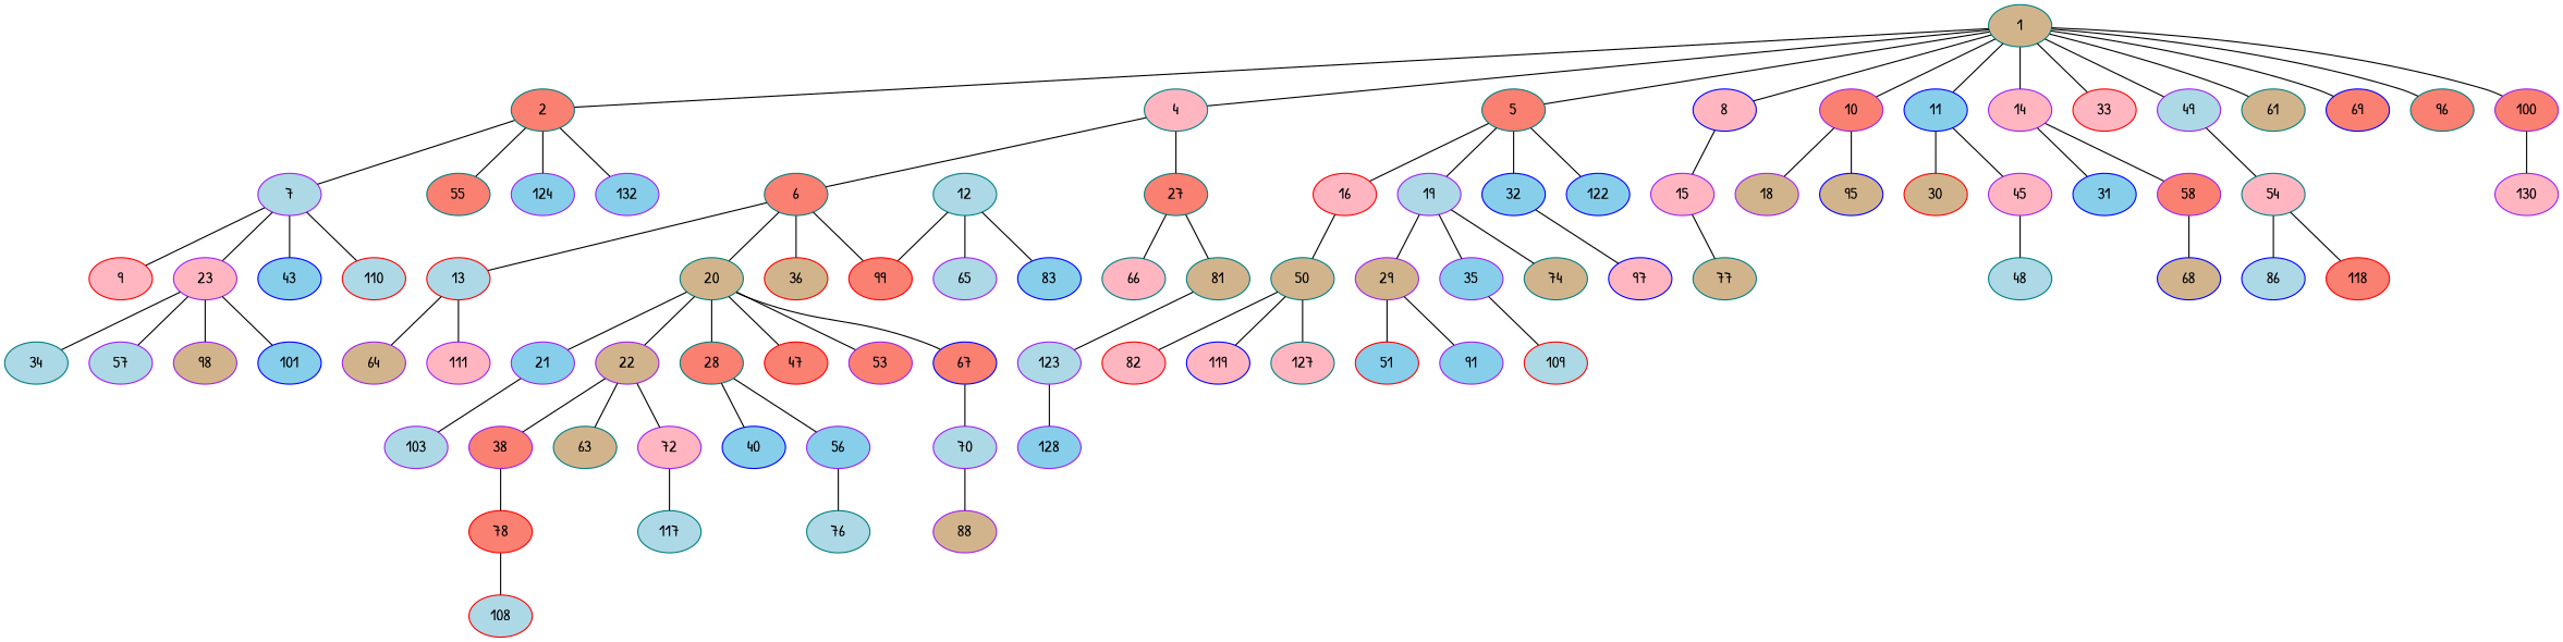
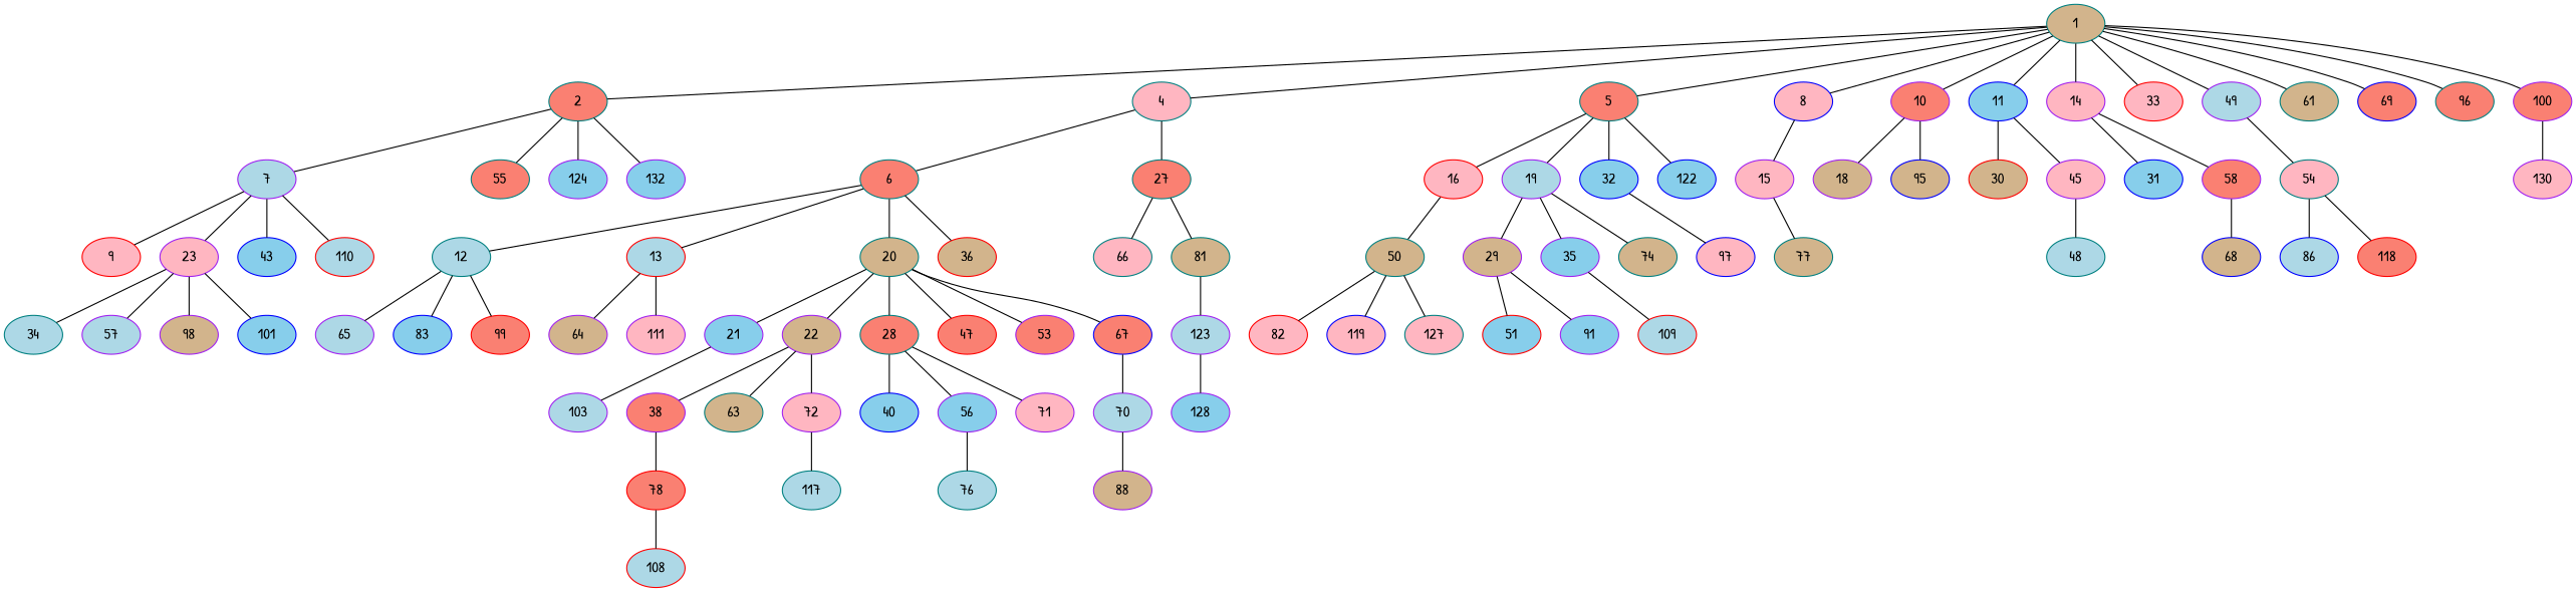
  graph {
    fontname="Patrick Hand"
    node [color=purple fillcolor=lightpink fontname="Patrick Hand" style=filled]
    edge [fontname="Patrick Hand"]
    1 [color=teal fillcolor=tan super="+3"]
    2 [color=teal fillcolor=salmon super="+89"]
    4 [color=teal super="+26"]
    5 [color=teal fillcolor=salmon super="+25"]
    8 [color=blue]
    10 [fillcolor=salmon super="+75"]
    11 [color=blue fillcolor=skyblue super="+37"]
    14 [super="+112"]
    33 [color=red]
    49 [fillcolor=lightblue super="+116"]
    61 [color=teal fillcolor=tan]
    69 [color=blue fillcolor=salmon super="+113"]
    96 [color=teal fillcolor=salmon]
    100 [fillcolor=salmon]
    7 [fillcolor=lightblue super="+42"]
    55 [color=teal fillcolor=salmon]
    124 [fillcolor=skyblue]
    132 [fillcolor=skyblue]
    6 [color=teal fillcolor=salmon super="+17"]
    27 [color=teal fillcolor=salmon super="+102"]
    16 [color=red]
    19 [fillcolor=lightblue super="+52"]
    32 [color=blue fillcolor=skyblue super="+115"]
    122 [color=blue fillcolor=skyblue super="+125"]
    15 [super="+41"]
    18 [fillcolor=tan]
    95 [color=blue fillcolor=tan]
    30 [color=red fillcolor=tan super="+59"]
    45
    31 [color=blue fillcolor=skyblue]
    58 [fillcolor=salmon super="+126"]
    54 [color=teal super="+90"]
    130
    9 [color=red]
    23 [super="+24"]
    43 [color=blue fillcolor=skyblue]
    110 [color=red fillcolor=lightblue]
    12 [color=teal fillcolor=lightblue]
    13 [color=red fillcolor=lightblue super="+39"]
    20 [color=teal fillcolor=tan super="+46"]
    36 [color=red fillcolor=tan]
    66 [color=teal]
    81 [color=teal fillcolor=tan super="+87"]
    50 [color=teal fillcolor=tan super="+62"]
    29 [fillcolor=tan]
    35 [fillcolor=skyblue]
    74 [color=teal fillcolor=tan super="+105"]
    97 [color=blue]
    65 [fillcolor=lightblue super="+104"]
    83 [color=blue fillcolor=skyblue super="+85"]
    99 [color=red fillcolor=salmon]
    64 [fillcolor=tan]
    111 [super="+114"]
    21 [fillcolor=skyblue super="+79"]
    22 [fillcolor=tan super="+60"]
    28 [color=teal fillcolor=salmon super="+44"]
    47 [color=red fillcolor=salmon]
    53 [fillcolor=salmon super="+131"]
    67 [color=blue fillcolor=salmon]
    34 [color=teal fillcolor=lightblue super="+84"]
    57 [fillcolor=lightblue super="+92"]
    98 [fillcolor=tan super="+120"]
    101 [color=blue fillcolor=skyblue]
    77 [color=teal fillcolor=tan]
    48 [color=teal fillcolor=lightblue]
    68 [color=blue fillcolor=tan super="+80"]
    82 [color=red super="+107"]
    119 [color=blue super="+121"]
    127 [color=teal]
    51 [color=red fillcolor=skyblue]
    91 [fillcolor=skyblue]
    109 [color=red fillcolor=lightblue]
    103 [fillcolor=lightblue]
    38 [fillcolor=salmon]
    63 [color=teal fillcolor=tan]
    72 [super="+106"]
    40 [color=blue fillcolor=skyblue]
    56 [fillcolor=skyblue super="+73"]
+   71
    70 [fillcolor=lightblue]
    78 [color=red fillcolor=salmon super="+93"]
    117 [color=teal fillcolor=lightblue]
    123 [fillcolor=lightblue]
    76 [color=teal fillcolor=lightblue]
    108 [color=red fillcolor=lightblue]
    86 [color=blue fillcolor=lightblue]
    118 [color=red fillcolor=salmon]
    88 [fillcolor=tan super="+94"]
    128 [fillcolor=skyblue]
    1 -- 2
    1 -- 4
    1 -- 5
    1 -- 8
    1 -- 10
    1 -- 11
    1 -- 14
    1 -- 33
    1 -- 49
    1 -- 61
    1 -- 69
    1 -- 96
    1 -- 100
    2 -- 7
    2 -- 55
    2 -- 124
    2 -- 132
    4 -- 6
    4 -- 27
    5 -- 16
    5 -- 19
    5 -- 32
    5 -- 122
    8 -- 15
    10 -- 18
    10 -- 95
    11 -- 30
    11 -- 45
    14 -- 31
    14 -- 58
    49 -- 54
    100 -- 130
    7 -- 9
    7 -- 23
    7 -- 43
    7 -- 110
-   6 -- 99
+   6 -- 12
    6 -- 13
    6 -- 20
    6 -- 36
    27 -- 66
    27 -- 81
    16 -- 50
    19 -- 29
    19 -- 35
    19 -- 74
    32 -- 97
    15 -- 77
    45 -- 48
    58 -- 68
    54 -- 86
    54 -- 118
    23 -- 34
    23 -- 57
    23 -- 98
    23 -- 101
    12 -- 65
    12 -- 83
    12 -- 99
    13 -- 64
    13 -- 111
    20 -- 21
    20 -- 22
    20 -- 28
    20 -- 47
    20 -- 53
    20 -- 67
    81 -- 123
    50 -- 82
    50 -- 119
    50 -- 127
    29 -- 51
    29 -- 91
    35 -- 109
    21 -- 103
    22 -- 38
    22 -- 63
    22 -- 72
    28 -- 40
    28 -- 56
+   28 -- 71
    67 -- 70
    38 -- 78
    72 -- 117
    56 -- 76
    70 -- 88
    78 -- 108
    123 -- 128
  }
